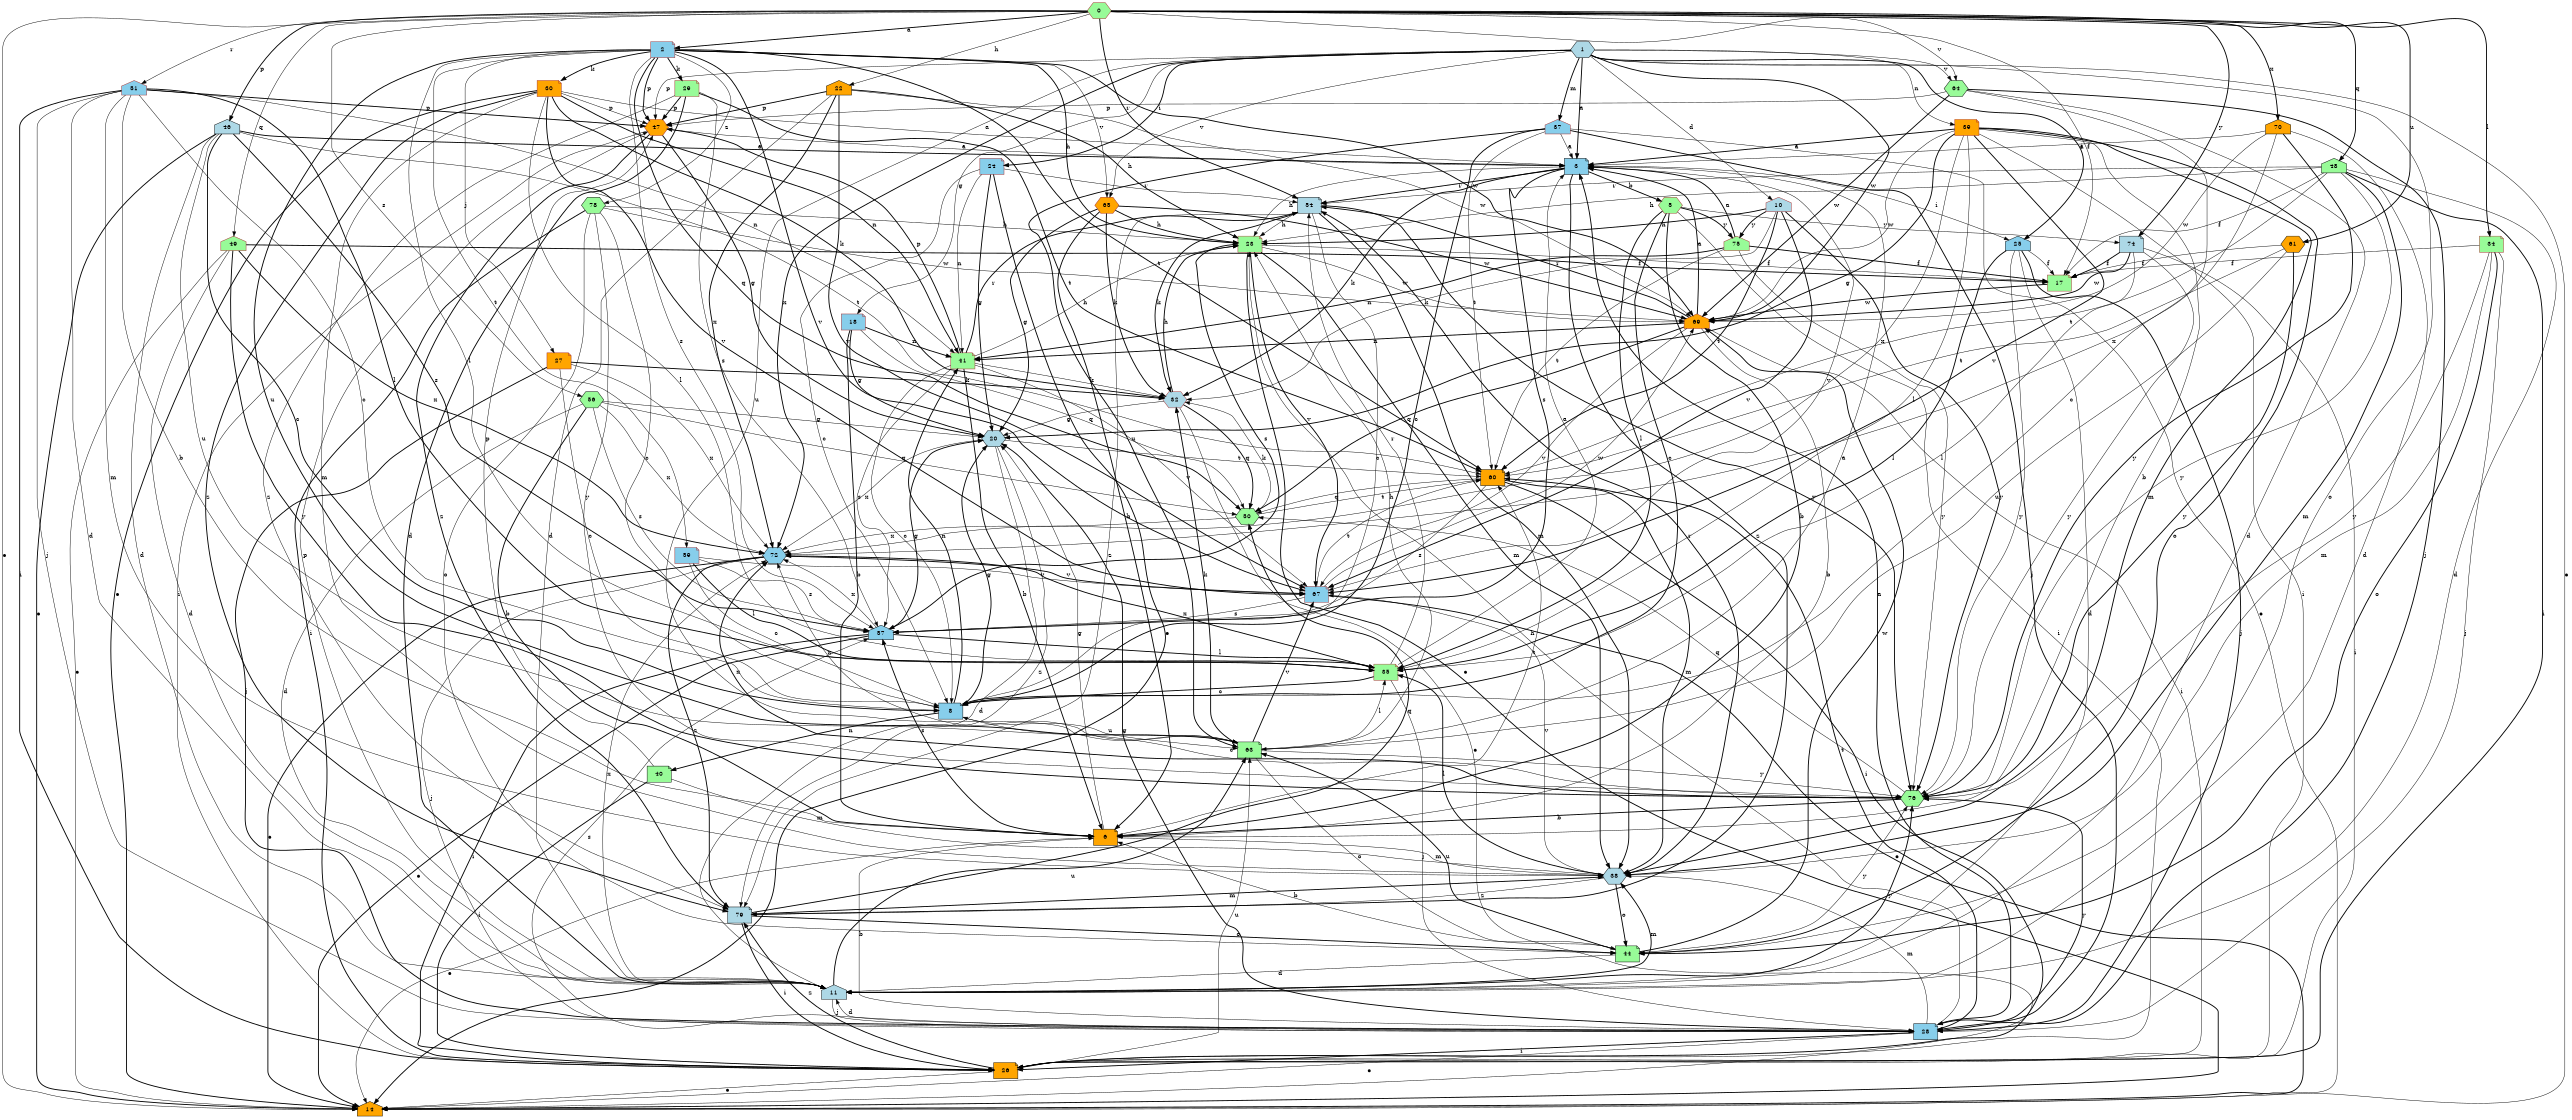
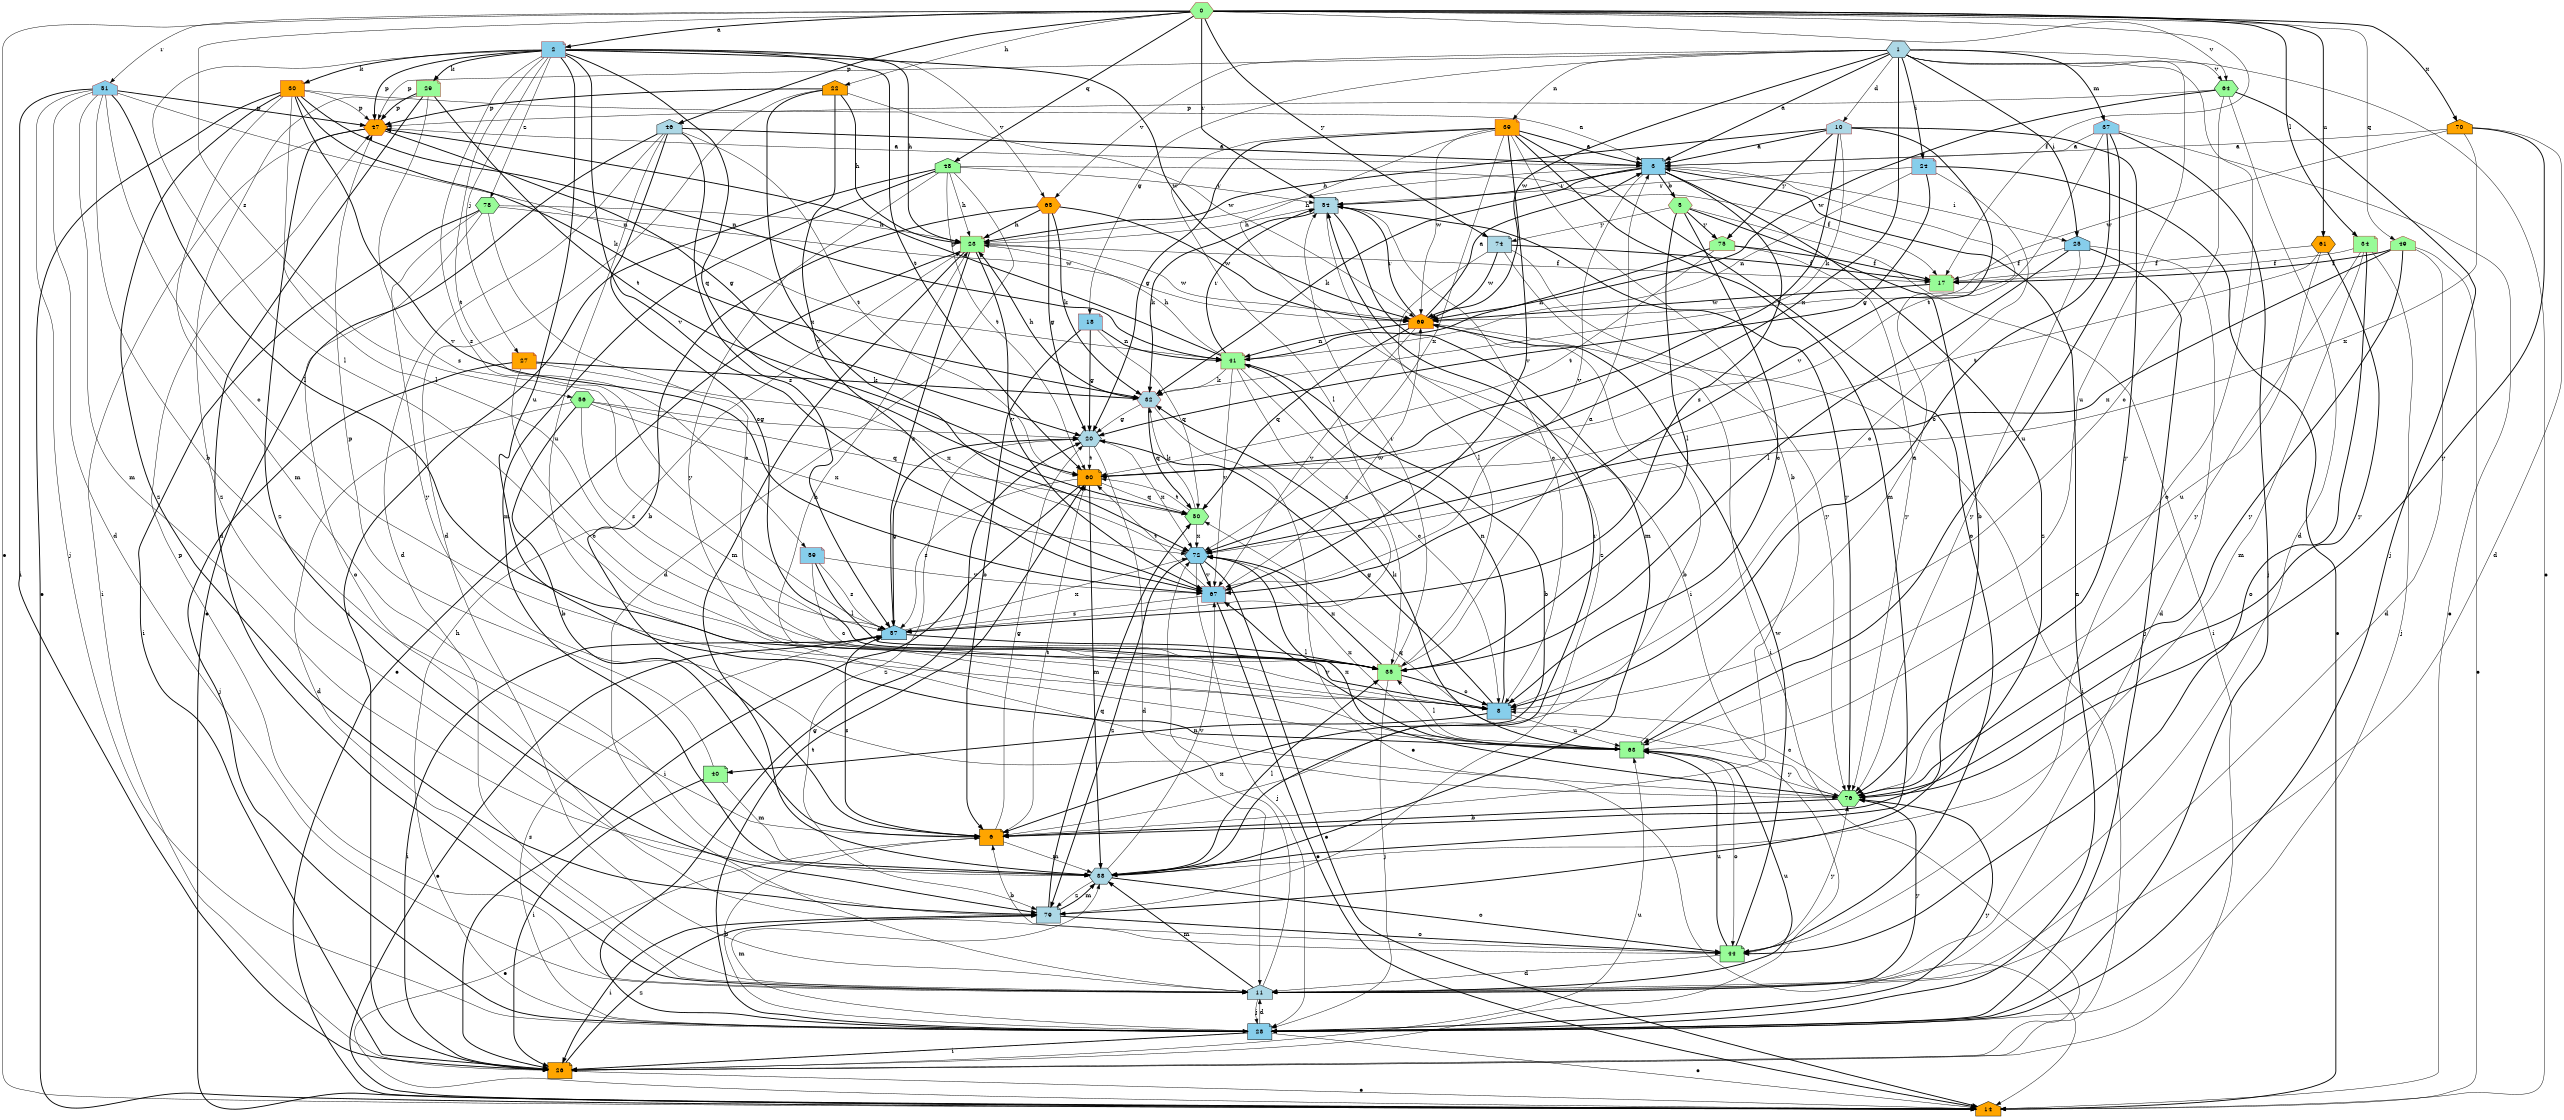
  strict digraph {
    node [color=black fillcolor=palegreen shape=note style=filled]
    edge [style=solid]
    0 [color=brown shape=hexagon]
    2 [color=brown fillcolor=skyblue]
    14 [fillcolor=orange shape=house]
    17 [color=brown]
    22 [fillcolor=orange shape=house]
    34 [color=brown]
    46 [fillcolor=lightblue shape=house]
    48 [shape=house]
    49 [color=brown shape=house]
    51 [color=brown fillcolor=skyblue shape=house]
    54 [fillcolor=lightblue]
    56 [shape=hexagon]
    61 [fillcolor=orange shape=hexagon]
    64 [shape=hexagon]
    70 [fillcolor=orange shape=house]
    74 [fillcolor=lightblue]
    47 [color=brown fillcolor=orange shape=hexagon]
    63
    65 [color=brown fillcolor=orange shape=hexagon]
    69 [color=brown fillcolor=orange shape=house]
    23 [color=brown]
    27 [color=brown fillcolor=orange]
    29 [color=brown]
    30 [color=brown fillcolor=orange]
    35 [color=brown]
    50 [shape=hexagon]
    57 [fillcolor=skyblue shape=house]
    59 [color=brown fillcolor=skyblue]
    60 [fillcolor=orange]
    67 [color=brown fillcolor=skyblue]
    78 [shape=hexagon]
    72 [fillcolor=skyblue shape=hexagon]
    11 [fillcolor=lightblue shape=house]
    44
    38 [fillcolor=lightblue shape=hexagon]
    76 [shape=hexagon]
    28 [fillcolor=skyblue]
    3 [fillcolor=skyblue]
    8 [fillcolor=skyblue]
    26 [fillcolor=orange]
    6 [fillcolor=orange]
    41 [color=brown]
    32 [color=brown fillcolor=lightblue shape=hexagon]
    79 [fillcolor=lightblue]
    20 [fillcolor=lightblue shape=hexagon]
    1 [fillcolor=lightblue shape=hexagon]
    10 [color=brown fillcolor=lightblue shape=house]
    18 [color=brown fillcolor=skyblue]
    24 [color=brown fillcolor=skyblue]
    25 [fillcolor=skyblue shape=house]
    37 [color=brown fillcolor=skyblue shape=house]
    39 [color=brown fillcolor=orange]
    5 [color=brown shape=hexagon]
    75 [color=brown shape=house]
    40
    0 -> 2 [label=a style=bold]
    0 -> 14 [label=e]
    0 -> 17 [label=f]
    0 -> 22 [label=h]
    0 -> 34 [label=l style=bold]
    0 -> 46 [label=p style=bold]
    0 -> 48 [label=q style=bold]
    0 -> 49 [label=q]
    0 -> 51 [label=r]
    0 -> 54 [label=r style=bold]
    0 -> 56 [label=s]
    0 -> 61 [label=u style=bold]
    0 -> 64 [label=v]
    0 -> 70 [label=x style=bold]
    0 -> 74 [label=y style=bold]
    2 -> 47 [label=p style=bold]
    2 -> 63 [label=u style=bold]
    2 -> 65 [label=v]
    2 -> 69 [label=w style=bold]
    2 -> 23 [label=h style=bold]
    2 -> 27 [label=j]
    2 -> 29 [label=k style=bold]
    2 -> 30 [label=k style=bold]
    2 -> 35 [label=l]
    2 -> 50 [label=q style=bold]
    2 -> 57 [label=s]
    2 -> 59 [label=t]
    2 -> 60 [label=t style=bold]
    2 -> 67 [label=v style=bold]
    2 -> 78 [label=z]
    17 -> 69 [label=w style=bold]
    22 -> 47 [label=p style=bold]
    22 -> 69 [label=w]
    22 -> 23 [label=h style=bold]
    22 -> 67 [label=v style=bold]
    22 -> 72 [label=x style=bold]
    22 -> 11 [label=d]
    34 -> 17 [label=f]
    34 -> 44 [label=o style=bold]
    34 -> 38 [label=m]
    34 -> 76 [label=y]
    34 -> 28 [label=j]
    46 -> 14 [label=e style=bold]
    46 -> 63 [label=u]
    46 -> 57 [label=s style=bold]
    46 -> 60 [label=t]
    46 -> 11 [label=d]
    46 -> 3 [label=a style=bold]
    46 -> 8 [label=c style=bold]
    48 -> 17 [label=f]
    48 -> 54 [label=r]
    48 -> 23 [label=h]
    48 -> 60 [label=t]
    48 -> 11 [label=d]
    48 -> 38 [label=m style=bold]
    48 -> 76 [label=y]
    48 -> 26 [label=i style=bold]
    49 -> 14 [label=e]
    49 -> 17 [label=f style=bold]
    49 -> 72 [label=x style=bold]
    49 -> 11 [label=d]
    49 -> 76 [label=y style=bold]
    51 -> 47 [label=p style=bold]
    51 -> 35 [label=l style=bold]
    51 -> 11 [label=d]
    51 -> 38 [label=m]
    51 -> 28 [label=j]
    51 -> 8 [label=c]
    51 -> 26 [label=i style=bold]
    51 -> 6 [label=b]
    51 -> 41 [label=n]
    54 -> 23 [label=h]
    54 -> 38 [label=m style=bold]
    54 -> 76 [label=y style=bold]
    54 -> 8 [label=c]
    54 -> 32 [label=k style=bold]
    54 -> 79 [label=z]
    56 -> 50 [label=q]
    56 -> 57 [label=s]
    56 -> 72 [label=x]
    56 -> 11 [label=d]
    56 -> 6 [label=b style=bold]
    56 -> 20 [label=g]
    61 -> 17 [label=f]
    61 -> 63 [label=u]
    61 -> 60 [label=t]
    61 -> 76 [label=y style=bold]
    64 -> 47 [label=p]
    64 -> 69 [label=w style=bold]
    64 -> 11 [label=d]
    64 -> 28 [label=j style=bold]
    64 -> 8 [label=c]
    70 -> 69 [label=w]
    70 -> 72 [label=x]
    70 -> 11 [label=d]
    70 -> 76 [label=y style=bold]
    70 -> 3 [label=a]
    74 -> 17 [label=f style=bold]
    74 -> 69 [label=w style=bold]
    74 -> 35 [label=l]
    74 -> 76 [label=y]
    74 -> 26 [label=i]
    47 -> 3 [label=a]
    47 -> 26 [label=i]
    47 -> 79 [label=z style=bold]
    47 -> 20 [label=g style=bold]
    63 -> 23 [label=h]
    63 -> 35 [label=l]
    63 -> 67 [label=v style=bold]
    63 -> 72 [label=x]
    63 -> 44 [label=o]
    63 -> 76 [label=y]
    63 -> 3 [label=a]
    63 -> 32 [label=k style=bold]
    65 -> 69 [label=w style=bold]
    65 -> 23 [label=h style=bold]
    65 -> 6 [label=b style=bold]
    65 -> 32 [label=k style=bold]
    65 -> 20 [label=g style=bold]
    69 -> 54 [label=r style=bold]
    69 -> 50 [label=q style=bold]
    69 -> 67 [label=v]
    69 -> 3 [label=a style=bold]
    69 -> 26 [label=i]
    69 -> 6 [label=b]
    69 -> 41 [label=n style=bold]
    23 -> 14 [label=e style=bold]
    23 -> 17 [label=f]
    23 -> 69 [label=w]
    23 -> 57 [label=s style=bold]
    23 -> 67 [label=v style=bold]
    23 -> 38 [label=m style=bold]
    27 -> 72 [label=x]
    27 -> 28 [label=j style=bold]
    27 -> 8 [label=c]
    27 -> 32 [label=k style=bold]
    29 -> 47 [label=p style=bold]
    29 -> 57 [label=s]
    29 -> 60 [label=t style=bold]
    29 -> 11 [label=d style=bold]
    29 -> 79 [label=z]
    30 -> 14 [label=e style=bold]
    30 -> 47 [label=p]
    30 -> 35 [label=l]
    30 -> 67 [label=v style=bold]
    30 -> 38 [label=m]
    30 -> 3 [label=a]
    30 -> 41 [label=n style=bold]
    30 -> 32 [label=k style=bold]
    30 -> 79 [label=z style=bold]
    35 -> 54 [label=r]
    35 -> 72 [label=x style=bold]
    35 -> 28 [label=j]
    35 -> 3 [label=a]
    35 -> 8 [label=c style=bold]
    50 -> 60 [label=t]
    50 -> 72 [label=x]
    50 -> 32 [label=k]
    57 -> 14 [label=e style=bold]
    57 -> 35 [label=l style=bold]
    57 -> 72 [label=x]
    57 -> 26 [label=i style=bold]
    57 -> 20 [label=g style=bold]
    59 -> 35 [label=l style=bold]
    59 -> 57 [label=s]
    59 -> 67 [label=v]
    59 -> 8 [label=c]
    60 -> 50 [label=q]
    60 -> 57 [label=s]
    60 -> 38 [label=m style=bold]
    60 -> 26 [label=i style=bold]
    67 -> 14 [label=e style=bold]
    67 -> 69 [label=w]
    67 -> 57 [label=s]
    67 -> 60 [label=t]
    78 -> 69 [label=w]
    78 -> 23 [label=h]
    78 -> 44 [label=o]
    78 -> 76 [label=y]
    78 -> 8 [label=c]
    78 -> 26 [label=i style=bold]
    72 -> 14 [label=e style=bold]
    72 -> 67 [label=v style=bold]
    72 -> 28 [label=j]
    72 -> 79 [label=z style=bold]
    11 -> 47 [label=p]
    11 -> 63 [label=u style=bold]
    11 -> 72 [label=x]
    11 -> 38 [label=m style=bold]
    11 -> 76 [label=y style=bold]
    11 -> 28 [label=j]
    44 -> 63 [label=u style=bold]
    44 -> 69 [label=w style=bold]
    44 -> 11 [label=d]
    44 -> 76 [label=y]
    44 -> 6 [label=b]
    38 -> 54 [label=r style=bold]
    38 -> 35 [label=l style=bold]
    38 -> 67 [label=v]
    38 -> 44 [label=o style=bold]
    38 -> 79 [label=z]
    76 -> 50 [label=q]
    76 -> 72 [label=x style=bold]
    76 -> 8 [label=c]
    76 -> 6 [label=b style=bold]
    28 -> 14 [label=e]
    28 -> 23 [label=h]
    28 -> 57 [label=s]
    28 -> 60 [label=t style=bold]
    28 -> 11 [label=d]
    28 -> 38 [label=m]
    28 -> 76 [label=y style=bold]
    28 -> 3 [label=a style=bold]
    28 -> 26 [label=i style=bold]
    28 -> 6 [label=b]
    28 -> 20 [label=g style=bold]
    3 -> 54 [label=r style=bold]
    3 -> 23 [label=h]
    3 -> 57 [label=s style=bold]
    3 -> 67 [label=v]
    3 -> 32 [label=k style=bold]
    3 -> 79 [label=z style=bold]
    3 -> 25 [label=i]
    3 -> 5 [label=b style=bold]
    8 -> 63 [label=u]
    8 -> 41 [label=n style=bold]
    8 -> 20 [label=g style=bold]
    8 -> 40 [label=n style=bold]
    26 -> 14 [label=e]
    26 -> 63 [label=u]
    26 -> 79 [label=z style=bold]
    6 -> 14 [label=e]
    6 -> 57 [label=s style=bold]
    6 -> 60 [label=t]
    6 -> 38 [label=m]
    6 -> 20 [label=g]
    41 -> 54 [label=r style=bold]
    41 -> 47 [label=p style=bold]
    41 -> 23 [label=h]
    41 -> 57 [label=s]
    41 -> 67 [label=v]
    41 -> 8 [label=c]
    41 -> 6 [label=b style=bold]
    41 -> 32 [label=k]
    32 -> 14 [label=e]
    32 -> 23 [label=h style=bold]
    32 -> 50 [label=q style=bold]
    32 -> 20 [label=g]
    79 -> 50 [label=q style=bold]
    79 -> 44 [label=o style=bold]
    79 -> 38 [label=m style=bold]
    79 -> 26 [label=i style=bold]
    20 -> 60 [label=t]
    20 -> 72 [label=x]
    20 -> 11 [label=d]
    20 -> 79 [label=z]
    1 -> 14 [label=e]
    1 -> 64 [label=v]
    1 -> 47 [label=p]
    1 -> 63 [label=u]
    1 -> 65 [label=v]
    1 -> 69 [label=w style=bold]
    1 -> 72 [label=x style=bold]
    1 -> 44 [label=o]
    1 -> 3 [label=a style=bold]
    1 -> 10 [label=d]
    1 -> 18 [label=g]
    1 -> 24 [label=i style=bold]
    1 -> 25 [label=i style=bold]
    1 -> 37 [label=m style=bold]
    1 -> 39 [label=n]
    10 -> 23 [label=h style=bold]
    10 -> 60 [label=t style=bold]
    10 -> 67 [label=v style=bold]
    10 -> 76 [label=y style=bold]
    10 -> 32 [label=k]
    10 -> 75 [label=y style=bold]
    18 -> 50 [label=q]
    18 -> 6 [label=b style=bold]
    18 -> 41 [label=n style=bold]
    18 -> 20 [label=g style=bold]
    24 -> 14 [label=e style=bold]
    24 -> 54 [label=r]
    24 -> 8 [label=c]
    24 -> 41 [label=n]
    24 -> 20 [label=g style=bold]
    25 -> 17 [label=f]
    25 -> 35 [label=l style=bold]
    25 -> 11 [label=d]
    25 -> 76 [label=y]
    25 -> 28 [label=j style=bold]
    37 -> 14 [label=e]
    37 -> 63 [label=u style=bold]
    37 -> 60 [label=t]
    37 -> 28 [label=j style=bold]
    37 -> 3 [label=a]
    37 -> 8 [label=c style=bold]
    39 -> 69 [label=w]
    39 -> 35 [label=l]
    39 -> 67 [label=v style=bold]
    39 -> 72 [label=x]
    39 -> 44 [label=o style=bold]
    39 -> 38 [label=m style=bold]
    39 -> 3 [label=a style=bold]
    39 -> 26 [label=i]
    39 -> 6 [label=b]
    39 -> 20 [label=g style=bold]
    5 -> 74 [label=y]
    5 -> 35 [label=l style=bold]
    5 -> 8 [label=c style=bold]
    5 -> 26 [label=i]
    5 -> 6 [label=b style=bold]
    5 -> 75 [label=y style=bold]
    75 -> 17 [label=f style=bold]
    75 -> 60 [label=t]
    75 -> 76 [label=y]
-   75 -> 3 [label=a style=bold]
+   10 -> 3 [label=a style=bold]
    75 -> 41 [label=n style=bold]
    40 -> 47 [label=p]
    40 -> 38 [label=m]
    40 -> 26 [label=i style=bold]
  }
